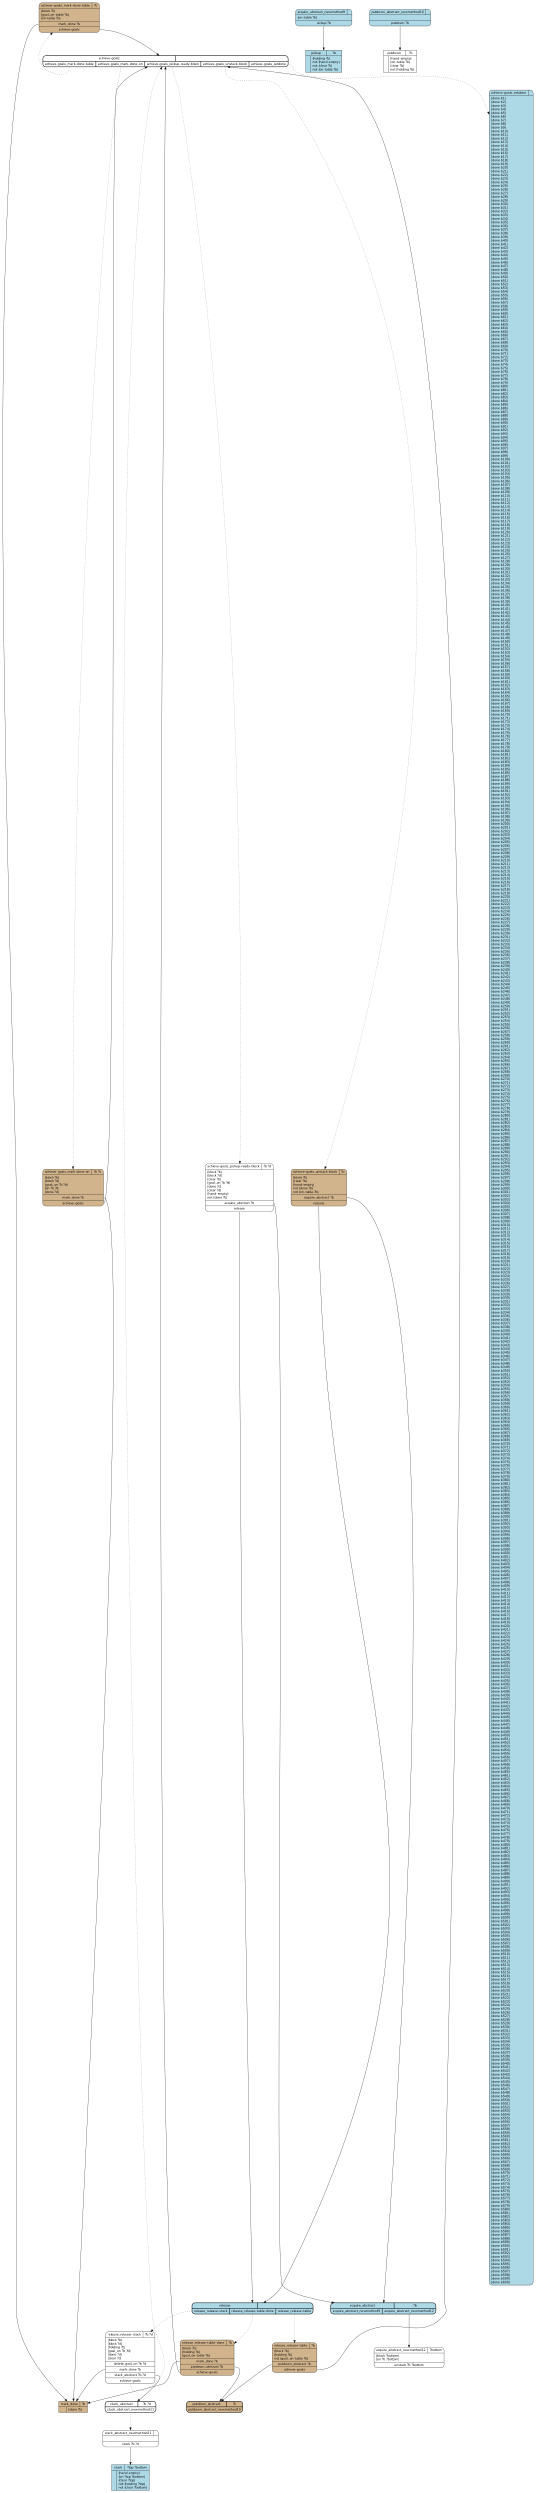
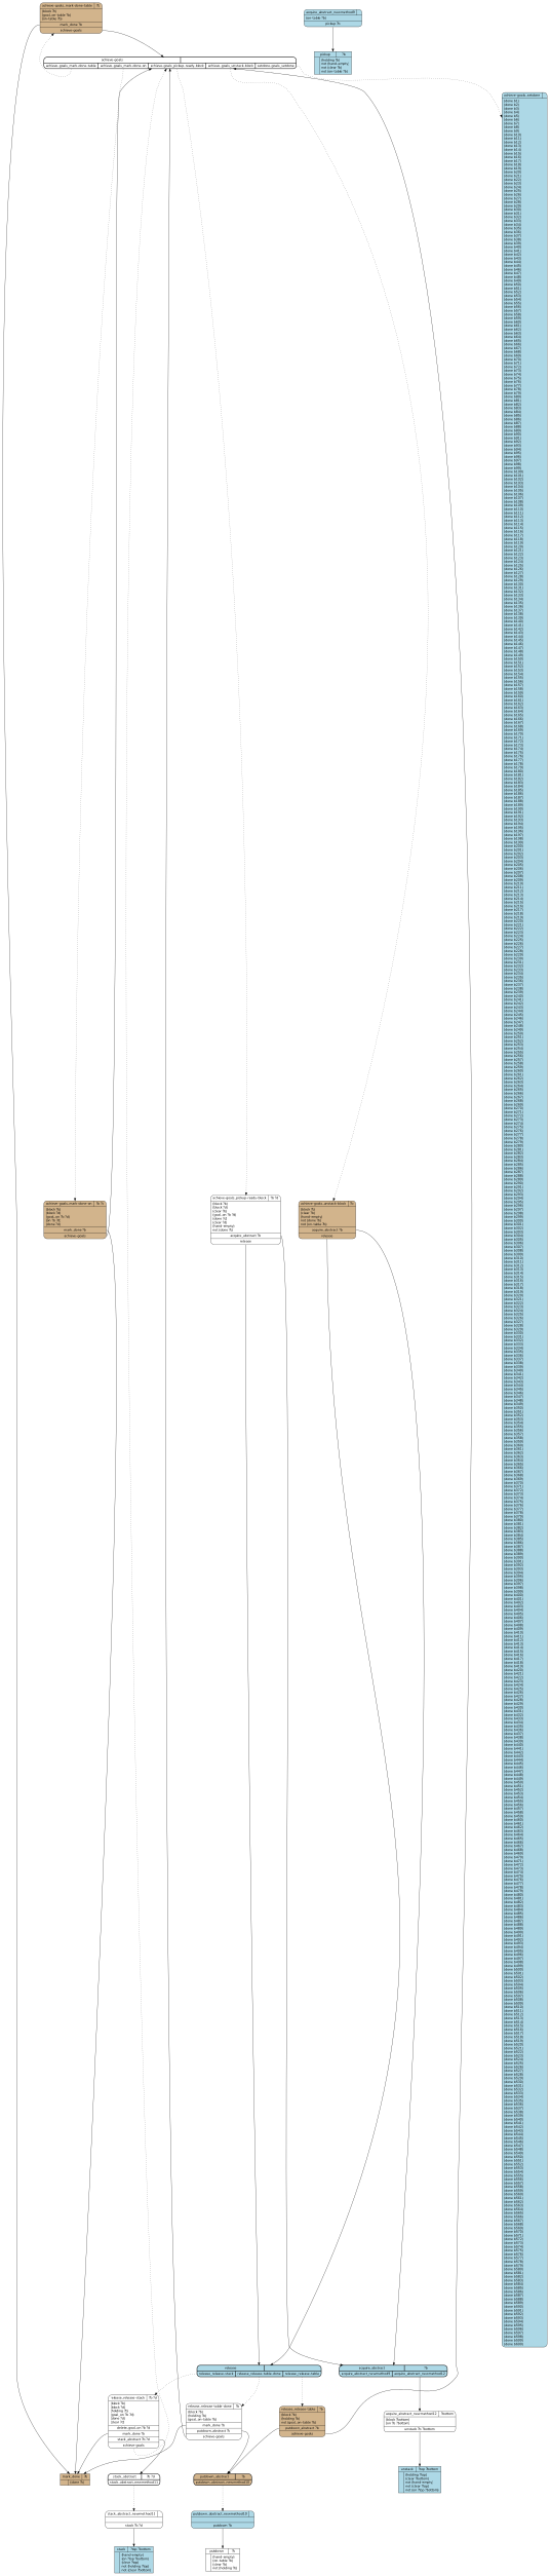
  digraph {
    fontname=Nunito
    nodesep=1
    ranksep=1
    node [fillcolor=lightblue fontname=Nunito shape=Mrecord style=filled]
    edge [fontname=Nunito tailport=n0]
    n1 [fillcolor=tan label="{{mark_done|?b}|{|(done ?b)\l}}" shape=record]
    n2 [label="{{pickup|?b}|{|(holding ?b)\lnot (hand-empty)\lnot (clear ?b)\lnot (on-table ?b)\l}}" shape=record]
    n3 [fillcolor=white label="{{putdown|?b}|{|(hand-empty)\l(on-table ?b)\l(clear ?b)\lnot (holding ?b)\l}}" shape=record]
    n4 [label="{{stack|?top ?bottom}|{|(hand-empty)\l(on ?top ?bottom)\l(clear ?top)\lnot (holding ?top)\lnot (clear ?bottom)\l}}" shape=record]
-   n6 [fillcolor=white label="{{achieve-goals|}|{<n0>achieve-goals_mark-done-table|<n1>achieve-goals_mark-done-on|<n2>achieve-goals_pickup-ready-block|<n3>achieve-goals_unstack-block|<n4>achieve-goals_setdone}}" style="bold,filled"]
+   n5 [label="{{unstack|?top ?bottom}|{|(holding ?top)\l(clear ?bottom)\lnot (hand-empty)\lnot (clear ?top)\lnot (on ?top ?bottom)\l}}" shape=record]
+   n6 [fillcolor=white label="{{achieve-goals|}|{<n0>achieve-goals_mark-done-table|<n1>achieve-goals_mark-done-on|<n2>achieve-goals_pickup-ready-block|<n3>achieve-goals_unstack-block|<n4>setdone-goals_setdone}}" style="bold,filled"]
    n7 [fillcolor=tan label="{{achieve-goals_mark-done-table|?b}|(block ?b)\l(goal_on-table ?b)\l(on-table ?b)\l|<n0>mark_done ?b|<n1>achieve-goals}"]
    n8 [fillcolor=tan label="{{achieve-goals_mark-done-on|?b ?d}|(block ?b)\l(block ?d)\l(goal_on ?b ?d)\l(on ?b ?d)\l(done ?d)\l|<n0>mark_done ?b|<n1>achieve-goals}"]
    n9 [fillcolor=white label="{{achieve-goals_pickup-ready-block|?b ?d}|(block ?b)\l(block ?d)\l(clear ?b)\l(goal_on ?b ?d)\l(done ?d)\l(clear ?d)\l(hand-empty)\lnot (done ?b)\l|<n0>acquire_abstract ?b|<n1>release}"]
    n10 [fillcolor=tan label="{{achieve-goals_unstack-block|?b}|(block ?b)\l(clear ?b)\l(hand-empty)\lnot (done ?b)\lnot (on-table ?b)\l|<n0>acquire_abstract ?b|<n1>release}"]
    n11 [label="{{achieve-goals_setdone|}|(done b1)\l(done b2)\l(done b3)\l(done b4)\l(done b5)\l(done b6)\l(done b7)\l(done b8)\l(done b9)\l(done b10)\l(done b11)\l(done b12)\l(done b13)\l(done b14)\l(done b15)\l(done b16)\l(done b17)\l(done b18)\l(done b19)\l(done b20)\l(done b21)\l(done b22)\l(done b23)\l(done b24)\l(done b25)\l(done b26)\l(done b27)\l(done b28)\l(done b29)\l(done b30)\l(done b31)\l(done b32)\l(done b33)\l(done b34)\l(done b35)\l(done b36)\l(done b37)\l(done b38)\l(done b39)\l(done b40)\l(done b41)\l(done b42)\l(done b43)\l(done b44)\l(done b45)\l(done b46)\l(done b47)\l(done b48)\l(done b49)\l(done b50)\l(done b51)\l(done b52)\l(done b53)\l(done b54)\l(done b55)\l(done b56)\l(done b57)\l(done b58)\l(done b59)\l(done b60)\l(done b61)\l(done b62)\l(done b63)\l(done b64)\l(done b65)\l(done b66)\l(done b67)\l(done b68)\l(done b69)\l(done b70)\l(done b71)\l(done b72)\l(done b73)\l(done b74)\l(done b75)\l(done b76)\l(done b77)\l(done b78)\l(done b79)\l(done b80)\l(done b81)\l(done b82)\l(done b83)\l(done b84)\l(done b85)\l(done b86)\l(done b87)\l(done b88)\l(done b89)\l(done b90)\l(done b91)\l(done b92)\l(done b93)\l(done b94)\l(done b95)\l(done b96)\l(done b97)\l(done b98)\l(done b99)\l(done b100)\l(done b101)\l(done b102)\l(done b103)\l(done b104)\l(done b105)\l(done b106)\l(done b107)\l(done b108)\l(done b109)\l(done b110)\l(done b111)\l(done b112)\l(done b113)\l(done b114)\l(done b115)\l(done b116)\l(done b117)\l(done b118)\l(done b119)\l(done b120)\l(done b121)\l(done b122)\l(done b123)\l(done b124)\l(done b125)\l(done b126)\l(done b127)\l(done b128)\l(done b129)\l(done b130)\l(done b131)\l(done b132)\l(done b133)\l(done b134)\l(done b135)\l(done b136)\l(done b137)\l(done b138)\l(done b139)\l(done b140)\l(done b141)\l(done b142)\l(done b143)\l(done b144)\l(done b145)\l(done b146)\l(done b147)\l(done b148)\l(done b149)\l(done b150)\l(done b151)\l(done b152)\l(done b153)\l(done b154)\l(done b155)\l(done b156)\l(done b157)\l(done b158)\l(done b159)\l(done b160)\l(done b161)\l(done b162)\l(done b163)\l(done b164)\l(done b165)\l(done b166)\l(done b167)\l(done b168)\l(done b169)\l(done b170)\l(done b171)\l(done b172)\l(done b173)\l(done b174)\l(done b175)\l(done b176)\l(done b177)\l(done b178)\l(done b179)\l(done b180)\l(done b181)\l(done b182)\l(done b183)\l(done b184)\l(done b185)\l(done b186)\l(done b187)\l(done b188)\l(done b189)\l(done b190)\l(done b191)\l(done b192)\l(done b193)\l(done b194)\l(done b195)\l(done b196)\l(done b197)\l(done b198)\l(done b199)\l(done b200)\l(done b201)\l(done b202)\l(done b203)\l(done b204)\l(done b205)\l(done b206)\l(done b207)\l(done b208)\l(done b209)\l(done b210)\l(done b211)\l(done b212)\l(done b213)\l(done b214)\l(done b215)\l(done b216)\l(done b217)\l(done b218)\l(done b219)\l(done b220)\l(done b221)\l(done b222)\l(done b223)\l(done b224)\l(done b225)\l(done b226)\l(done b227)\l(done b228)\l(done b229)\l(done b230)\l(done b231)\l(done b232)\l(done b233)\l(done b234)\l(done b235)\l(done b236)\l(done b237)\l(done b238)\l(done b239)\l(done b240)\l(done b241)\l(done b242)\l(done b243)\l(done b244)\l(done b245)\l(done b246)\l(done b247)\l(done b248)\l(done b249)\l(done b250)\l(done b251)\l(done b252)\l(done b253)\l(done b254)\l(done b255)\l(done b256)\l(done b257)\l(done b258)\l(done b259)\l(done b260)\l(done b261)\l(done b262)\l(done b263)\l(done b264)\l(done b265)\l(done b266)\l(done b267)\l(done b268)\l(done b269)\l(done b270)\l(done b271)\l(done b272)\l(done b273)\l(done b274)\l(done b275)\l(done b276)\l(done b277)\l(done b278)\l(done b279)\l(done b280)\l(done b281)\l(done b282)\l(done b283)\l(done b284)\l(done b285)\l(done b286)\l(done b287)\l(done b288)\l(done b289)\l(done b290)\l(done b291)\l(done b292)\l(done b293)\l(done b294)\l(done b295)\l(done b296)\l(done b297)\l(done b298)\l(done b299)\l(done b300)\l(done b301)\l(done b302)\l(done b303)\l(done b304)\l(done b305)\l(done b306)\l(done b307)\l(done b308)\l(done b309)\l(done b310)\l(done b311)\l(done b312)\l(done b313)\l(done b314)\l(done b315)\l(done b316)\l(done b317)\l(done b318)\l(done b319)\l(done b320)\l(done b321)\l(done b322)\l(done b323)\l(done b324)\l(done b325)\l(done b326)\l(done b327)\l(done b328)\l(done b329)\l(done b330)\l(done b331)\l(done b332)\l(done b333)\l(done b334)\l(done b335)\l(done b336)\l(done b337)\l(done b338)\l(done b339)\l(done b340)\l(done b341)\l(done b342)\l(done b343)\l(done b344)\l(done b345)\l(done b346)\l(done b347)\l(done b348)\l(done b349)\l(done b350)\l(done b351)\l(done b352)\l(done b353)\l(done b354)\l(done b355)\l(done b356)\l(done b357)\l(done b358)\l(done b359)\l(done b360)\l(done b361)\l(done b362)\l(done b363)\l(done b364)\l(done b365)\l(done b366)\l(done b367)\l(done b368)\l(done b369)\l(done b370)\l(done b371)\l(done b372)\l(done b373)\l(done b374)\l(done b375)\l(done b376)\l(done b377)\l(done b378)\l(done b379)\l(done b380)\l(done b381)\l(done b382)\l(done b383)\l(done b384)\l(done b385)\l(done b386)\l(done b387)\l(done b388)\l(done b389)\l(done b390)\l(done b391)\l(done b392)\l(done b393)\l(done b394)\l(done b395)\l(done b396)\l(done b397)\l(done b398)\l(done b399)\l(done b400)\l(done b401)\l(done b402)\l(done b403)\l(done b404)\l(done b405)\l(done b406)\l(done b407)\l(done b408)\l(done b409)\l(done b410)\l(done b411)\l(done b412)\l(done b413)\l(done b414)\l(done b415)\l(done b416)\l(done b417)\l(done b418)\l(done b419)\l(done b420)\l(done b421)\l(done b422)\l(done b423)\l(done b424)\l(done b425)\l(done b426)\l(done b427)\l(done b428)\l(done b429)\l(done b430)\l(done b431)\l(done b432)\l(done b433)\l(done b434)\l(done b435)\l(done b436)\l(done b437)\l(done b438)\l(done b439)\l(done b440)\l(done b441)\l(done b442)\l(done b443)\l(done b444)\l(done b445)\l(done b446)\l(done b447)\l(done b448)\l(done b449)\l(done b450)\l(done b451)\l(done b452)\l(done b453)\l(done b454)\l(done b455)\l(done b456)\l(done b457)\l(done b458)\l(done b459)\l(done b460)\l(done b461)\l(done b462)\l(done b463)\l(done b464)\l(done b465)\l(done b466)\l(done b467)\l(done b468)\l(done b469)\l(done b470)\l(done b471)\l(done b472)\l(done b473)\l(done b474)\l(done b475)\l(done b476)\l(done b477)\l(done b478)\l(done b479)\l(done b480)\l(done b481)\l(done b482)\l(done b483)\l(done b484)\l(done b485)\l(done b486)\l(done b487)\l(done b488)\l(done b489)\l(done b490)\l(done b491)\l(done b492)\l(done b493)\l(done b494)\l(done b495)\l(done b496)\l(done b497)\l(done b498)\l(done b499)\l(done b500)\l(done b501)\l(done b502)\l(done b503)\l(done b504)\l(done b505)\l(done b506)\l(done b507)\l(done b508)\l(done b509)\l(done b510)\l(done b511)\l(done b512)\l(done b513)\l(done b514)\l(done b515)\l(done b516)\l(done b517)\l(done b518)\l(done b519)\l(done b520)\l(done b521)\l(done b522)\l(done b523)\l(done b524)\l(done b525)\l(done b526)\l(done b527)\l(done b528)\l(done b529)\l(done b530)\l(done b531)\l(done b532)\l(done b533)\l(done b534)\l(done b535)\l(done b536)\l(done b537)\l(done b538)\l(done b539)\l(done b540)\l(done b541)\l(done b542)\l(done b543)\l(done b544)\l(done b545)\l(done b546)\l(done b547)\l(done b548)\l(done b549)\l(done b550)\l(done b551)\l(done b552)\l(done b553)\l(done b554)\l(done b555)\l(done b556)\l(done b557)\l(done b558)\l(done b559)\l(done b560)\l(done b561)\l(done b562)\l(done b563)\l(done b564)\l(done b565)\l(done b566)\l(done b567)\l(done b568)\l(done b569)\l(done b570)\l(done b571)\l(done b572)\l(done b573)\l(done b574)\l(done b575)\l(done b576)\l(done b577)\l(done b578)\l(done b579)\l(done b580)\l(done b581)\l(done b582)\l(done b583)\l(done b584)\l(done b585)\l(done b586)\l(done b587)\l(done b588)\l(done b589)\l(done b590)\l(done b591)\l(done b592)\l(done b593)\l(done b594)\l(done b595)\l(done b596)\l(done b597)\l(done b598)\l(done b599)\l(done b600)\l}"]
    n12 [label="{{acquire_abstract|?b}|{<n0>acquire_abstract_newmethod9|<n1>acquire_abstract_newmethod12}}" style="bold,filled"]
    n13 [label="{{release|}|{<n0>release_release-stack|<n1>release_release-table-done|<n2>release_release-table}}" style="bold,filled"]
    n14 [fillcolor=white label="{{acquire_abstract_newmethod12|?bottom}|(block ?bottom)\l(on ?b ?bottom)\l|<n0>unstack ?b ?bottom}"]
    n15 [fillcolor=white label="{{release_release-stack|?b ?d}|(block ?b)\l(block ?d)\l(holding ?b)\l(goal_on ?b ?d)\l(done ?d)\l(clear ?d)\l|<n0>delete_goal_on ?b ?d|<n1>mark_done ?b|<n2>stack_abstract ?b ?d|<n3>achieve-goals}"]
-   n16 [fillcolor=tan label="{{release_release-table-done|?b}|(block ?b)\l(holding ?b)\l(goal_on-table ?b)\l|<n0>mark_done ?b|<n1>putdown_abstract ?b|<n2>achieve-goals}"]
+   n16 [fillcolor=white label="{{release_release-table-done|?b}|(block ?b)\l(holding ?b)\l(goal_on-table ?b)\l|<n0>mark_done ?b|<n1>putdown_abstract ?b|<n2>achieve-goals}"]
    n17 [fillcolor=tan label="{{release_release-table|?b}|(block ?b)\l(holding ?b)\lnot (goal_on-table ?b)\l|<n0>putdown_abstract ?b|<n1>achieve-goals}"]
    n18 [label="{{acquire_abstract_newmethod9|}|(on-table ?b)\l|<n0>pickup ?b}"]
    n19 [fillcolor=white label="{{stack_abstract|?b ?d}|{<n0>stack_abstract_newmethod11}}" style="bold,filled"]
    n20 [fillcolor=tan label="{{putdown_abstract|?b}|{<n0>putdown_abstract_newmethod10}}" style="bold,filled"]
    n21 [fillcolor=white label="{{stack_abstract_newmethod11|}||<n0>stack ?b ?d}"]
    n22 [label="{{putdown_abstract_newmethod10|}||<n0>putdown ?b}"]
    n6 -> n7 [style=dotted]
    n6 -> n8 [style=dotted tailport=n1]
    n6 -> n9 [style=dotted tailport=n2]
    n6 -> n10 [style=dotted tailport=n3]
    n6 -> n11 [style=dotted tailport=n4]
    n7 -> n1
    n7 -> n6 [tailport=n1]
    n8 -> n1
    n8 -> n6 [tailport=n1]
    n9 -> n12
    n9 -> n13 [tailport=n1]
    n10 -> n12
    n10 -> n13 [tailport=n1]
    n12 -> n14 [style=solid tailport=n1]
    n13 -> n15 [style=dotted]
    n13 -> n16 [style=dotted tailport=n1]
    n13 -> n17 [style=dotted tailport=n2]
+   n14 -> n5
    n15 -> n1 [tailport=n1]
    n15 -> n6 [style=dotted tailport=n3]
    n15 -> n19 [tailport=n2]
    n16 -> n1
    n16 -> n6 [tailport=n2]
    n16 -> n20 [tailport=n1]
    n17 -> n6 [tailport=n1]
    n17 -> n20
    n18 -> n2
    n19 -> n21 [style=dotted]
+   n20 -> n22 [style=dotted]
    n21 -> n4
    n22 -> n3
  }
